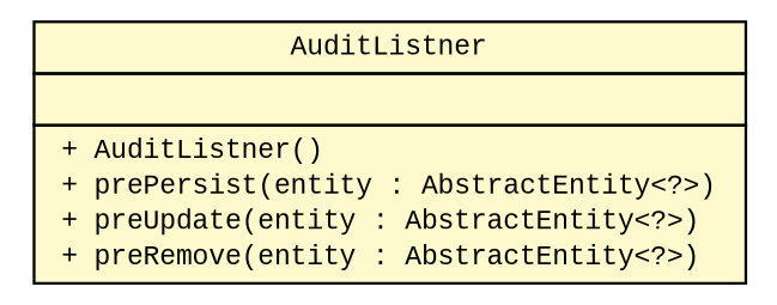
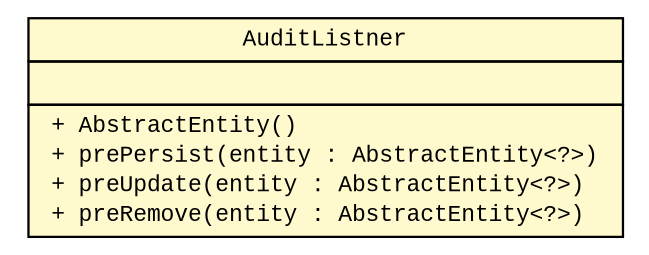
  digraph {
    nodesep=0.25
    ranksep=0.5
    rankdir=LR
    fontname="Liberation Mono"
-   n1 [fontcolor=black fontname="Liberation Mono" fontsize=10.0 label=<<table title="br.gov.to.sefaz.persistence.entity.AuditListner" border="0" cellborder="1" cellspacing="0" cellpadding="2" port="p" bgcolor="lemonChiffon" href="./AuditListner.html"> 		<tr><td><table border="0" cellspacing="0" cellpadding="1"> <tr><td align="center" balign="center"> AuditListner </td></tr> 		</table></td></tr> 		<tr><td><table border="0" cellspacing="0" cellpadding="1"> <tr><td align="left" balign="left">  </td></tr> 		</table></td></tr> 		<tr><td><table border="0" cellspacing="0" cellpadding="1"> <tr><td align="left" balign="left"> + AuditListner() </td></tr> <tr><td align="left" balign="left"> + prePersist(entity : AbstractEntity&lt;?&gt;) </td></tr> <tr><td align="left" balign="left"> + preUpdate(entity : AbstractEntity&lt;?&gt;) </td></tr> <tr><td align="left" balign="left"> + preRemove(entity : AbstractEntity&lt;?&gt;) </td></tr> 		</table></td></tr> 		</table>> shape=plaintext]
+   n1 [fontcolor=black fontname="Liberation Mono" fontsize=10.0 label=<<table title="br.gov.to.sefaz.persistence.entity.AuditListner" border="0" cellborder="1" cellspacing="0" cellpadding="2" port="p" bgcolor="lemonChiffon" href="./AuditListner.html"> 		<tr><td><table border="0" cellspacing="0" cellpadding="1"> <tr><td align="center" balign="center"> AuditListner </td></tr> 		</table></td></tr> 		<tr><td><table border="0" cellspacing="0" cellpadding="1"> <tr><td align="left" balign="left">  </td></tr> 		</table></td></tr> 		<tr><td><table border="0" cellspacing="0" cellpadding="1"> <tr><td align="left" balign="left"> + AbstractEntity() </td></tr> <tr><td align="left" balign="left"> + prePersist(entity : AbstractEntity&lt;?&gt;) </td></tr> <tr><td align="left" balign="left"> + preUpdate(entity : AbstractEntity&lt;?&gt;) </td></tr> <tr><td align="left" balign="left"> + preRemove(entity : AbstractEntity&lt;?&gt;) </td></tr> 		</table></td></tr> 		</table>> shape=plaintext]
  }
